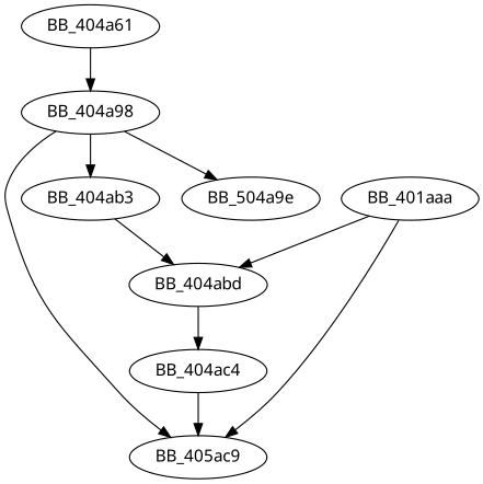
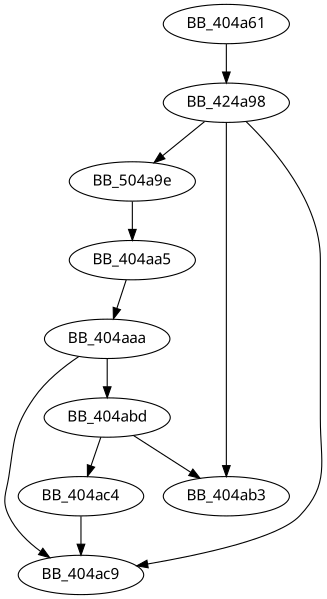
  digraph {
    fontname="Noto Sans"
    node [fontname="Noto Sans"]
    edge [fontname="Noto Sans"]
    n1 [label=BB_404a61]
-   BB_404a98
+   BB_404a98 [label=BB_424a98]
    n3 [label=BB_504a9e]
    BB_404ab3
-   BB_404ac9 [label=BB_405ac9]
+   BB_404ac9
+   BB_404aa5
    BB_404abd
-   BB_404aaa [label=BB_401aaa]
+   BB_404aaa
    n9 [label=BB_404ac4]
    n1 -> BB_404a98
    BB_404a98 -> n3
    BB_404a98 -> BB_404ab3
    BB_404a98 -> BB_404ac9
-   BB_404ab3 -> BB_404abd
+   n3 -> BB_404aa5
+   BB_404abd -> BB_404ab3
+   BB_404aa5 -> BB_404aaa
    BB_404abd -> n9
    BB_404aaa -> BB_404ac9
    BB_404aaa -> BB_404abd
    n9 -> BB_404ac9
  }
